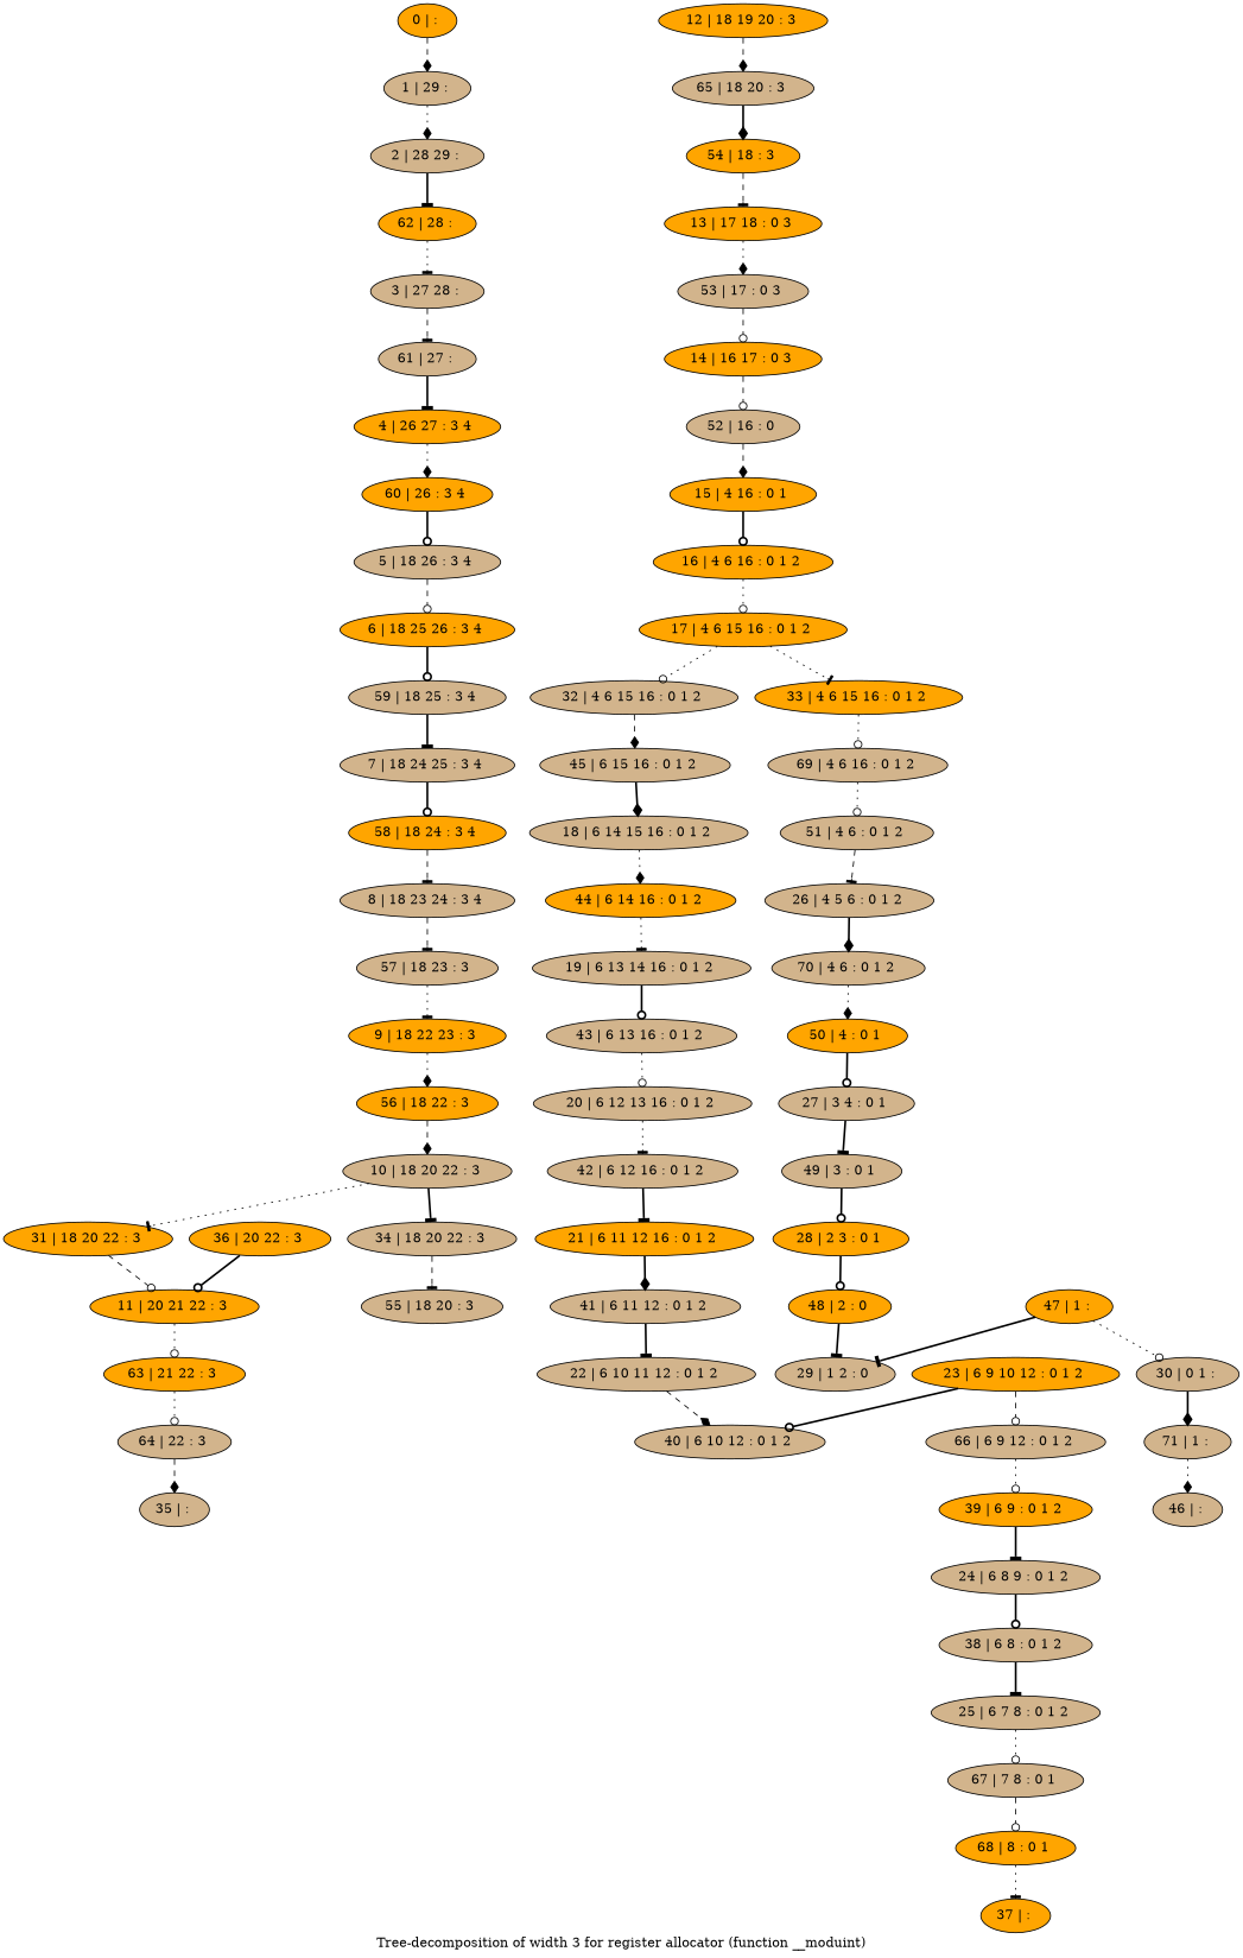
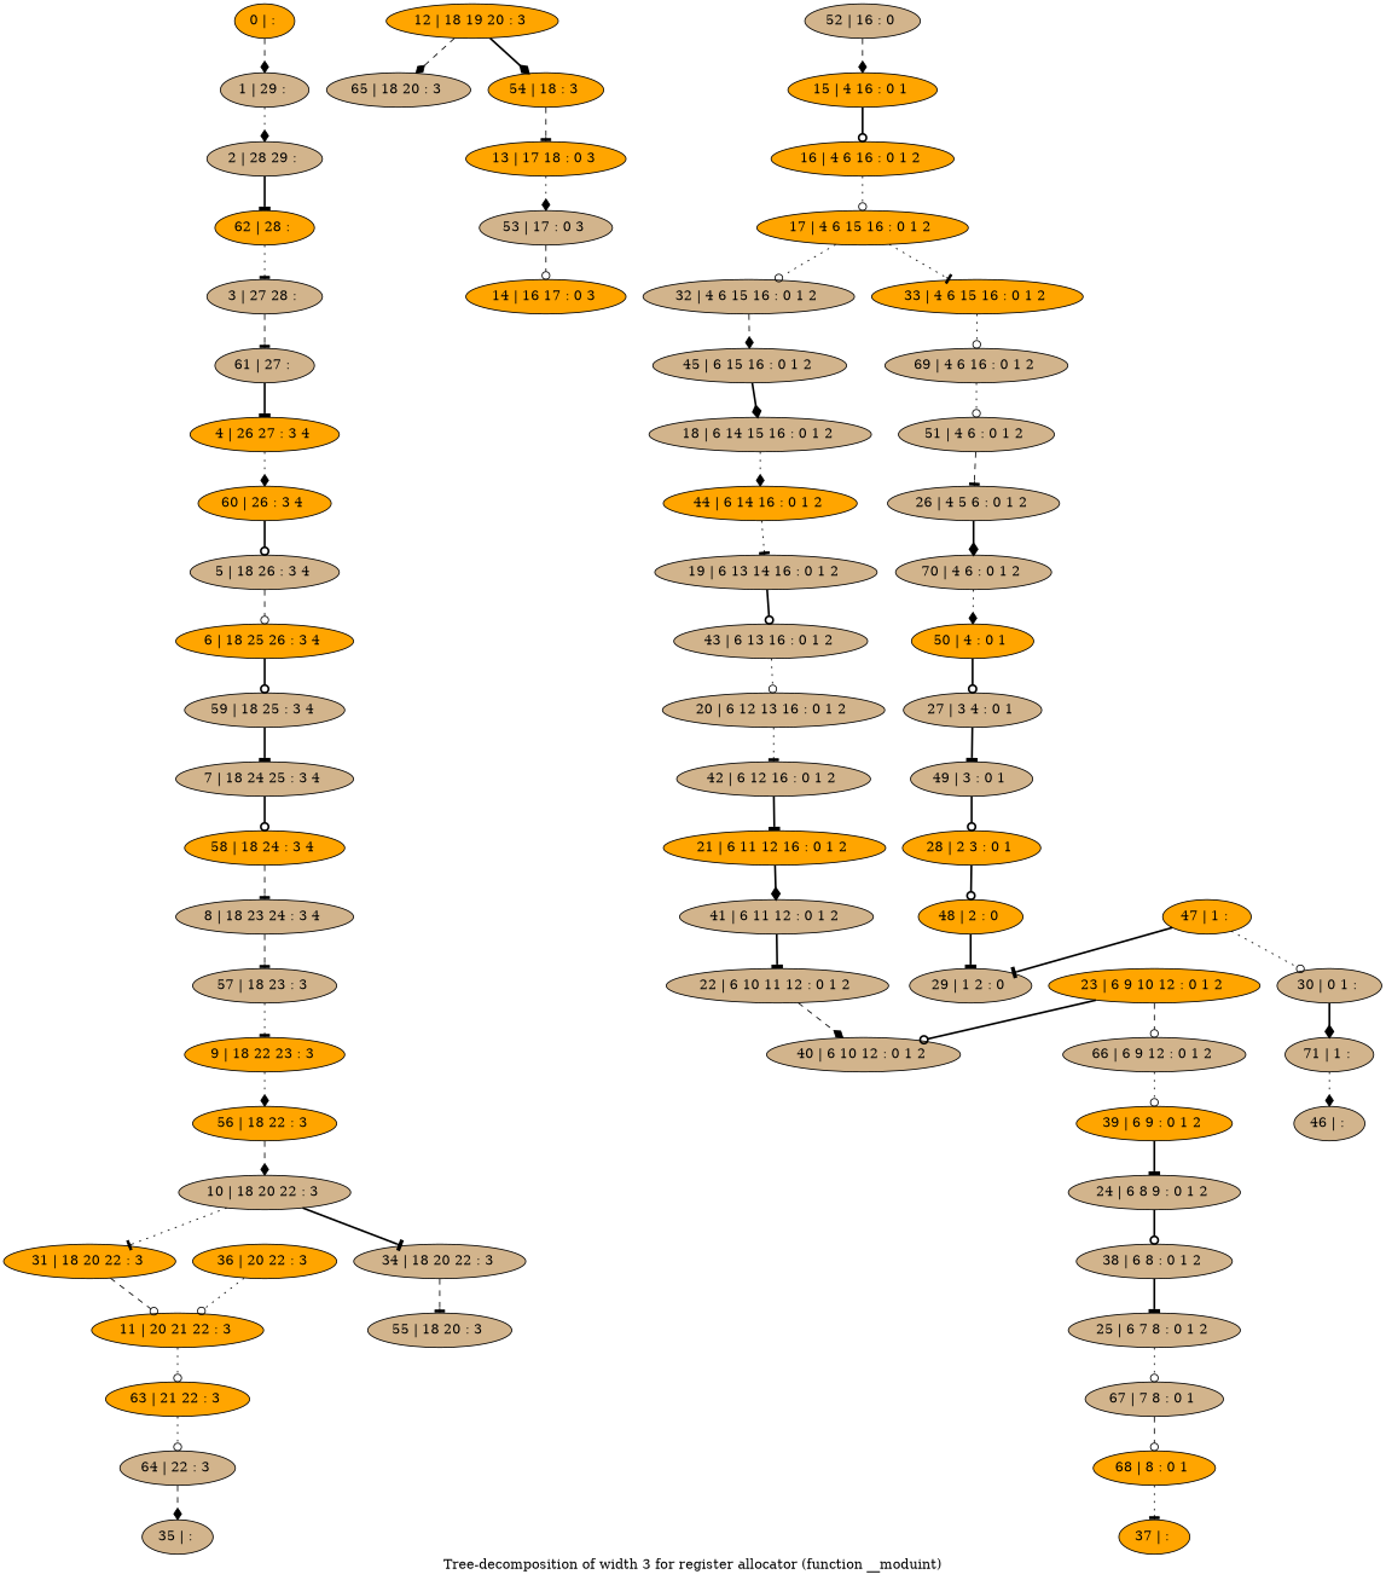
  digraph {
    label="Tree-decomposition of width 3 for register allocator (function __moduint)"
    node [fillcolor=tan style=filled]
    edge [arrowhead=odot style=bold]
    n1 [fillcolor=orange label="0 | : "]
    n2 [label="1 | 29 : "]
    n3 [label="2 | 28 29 : "]
    n4 [fillcolor=orange label="62 | 28 : "]
    n5 [label="3 | 27 28 : "]
    n6 [label="61 | 27 : "]
    n7 [fillcolor=orange label="4 | 26 27 : 3 4 "]
    n8 [fillcolor=orange label="60 | 26 : 3 4 "]
    n9 [label="5 | 18 26 : 3 4 "]
    n10 [fillcolor=orange label="6 | 18 25 26 : 3 4 "]
    n11 [label="59 | 18 25 : 3 4 "]
    n12 [label="7 | 18 24 25 : 3 4 "]
    n13 [fillcolor=orange label="58 | 18 24 : 3 4 "]
    n14 [label="8 | 18 23 24 : 3 4 "]
    n15 [label="57 | 18 23 : 3 "]
    n16 [fillcolor=orange label="9 | 18 22 23 : 3 "]
    n17 [fillcolor=orange label="56 | 18 22 : 3 "]
    n18 [label="10 | 18 20 22 : 3 "]
    n19 [fillcolor=orange label="31 | 18 20 22 : 3 "]
    n20 [label="34 | 18 20 22 : 3 "]
    n21 [fillcolor=orange label="11 | 20 21 22 : 3 "]
    n22 [label="55 | 18 20 : 3 "]
    n23 [fillcolor=orange label="63 | 21 22 : 3 "]
    n24 [label="64 | 22 : 3 "]
    n25 [fillcolor=orange label="12 | 18 19 20 : 3 "]
    n26 [label="65 | 18 20 : 3 "]
    n27 [fillcolor=orange label="54 | 18 : 3 "]
    n28 [fillcolor=orange label="13 | 17 18 : 0 3 "]
    n29 [label="53 | 17 : 0 3 "]
    n30 [fillcolor=orange label="14 | 16 17 : 0 3 "]
    n31 [label="52 | 16 : 0 "]
    n32 [fillcolor=orange label="15 | 4 16 : 0 1 "]
    n33 [fillcolor=orange label="16 | 4 6 16 : 0 1 2 "]
    n34 [fillcolor=orange label="17 | 4 6 15 16 : 0 1 2 "]
    n35 [label="32 | 4 6 15 16 : 0 1 2 "]
    n36 [fillcolor=orange label="33 | 4 6 15 16 : 0 1 2 "]
    n37 [label="45 | 6 15 16 : 0 1 2 "]
    n38 [label="69 | 4 6 16 : 0 1 2 "]
    n39 [label="18 | 6 14 15 16 : 0 1 2 "]
    n40 [fillcolor=orange label="44 | 6 14 16 : 0 1 2 "]
    n41 [label="19 | 6 13 14 16 : 0 1 2 "]
    n42 [label="43 | 6 13 16 : 0 1 2 "]
    n43 [label="20 | 6 12 13 16 : 0 1 2 "]
    n44 [label="42 | 6 12 16 : 0 1 2 "]
    n45 [fillcolor=orange label="21 | 6 11 12 16 : 0 1 2 "]
    n46 [label="41 | 6 11 12 : 0 1 2 "]
    n47 [label="22 | 6 10 11 12 : 0 1 2 "]
    n48 [label="40 | 6 10 12 : 0 1 2 "]
    n49 [fillcolor=orange label="23 | 6 9 10 12 : 0 1 2 "]
    n50 [label="66 | 6 9 12 : 0 1 2 "]
    n51 [fillcolor=orange label="39 | 6 9 : 0 1 2 "]
    n52 [label="24 | 6 8 9 : 0 1 2 "]
    n53 [label="38 | 6 8 : 0 1 2 "]
    n54 [label="25 | 6 7 8 : 0 1 2 "]
    n55 [label="67 | 7 8 : 0 1 "]
    n56 [fillcolor=orange label="68 | 8 : 0 1 "]
    n57 [label="26 | 4 5 6 : 0 1 2 "]
    n58 [label="70 | 4 6 : 0 1 2 "]
    n59 [fillcolor=orange label="50 | 4 : 0 1 "]
    n60 [label="27 | 3 4 : 0 1 "]
    n61 [label="49 | 3 : 0 1 "]
    n62 [fillcolor=orange label="28 | 2 3 : 0 1 "]
    n63 [fillcolor=orange label="48 | 2 : 0 "]
    n64 [label="29 | 1 2 : 0 "]
    n65 [fillcolor=orange label="47 | 1 : "]
    n66 [label="30 | 0 1 : "]
    n67 [label="71 | 1 : "]
    n68 [label="46 | : "]
    n69 [fillcolor=orange label="36 | 20 22 : 3 "]
    n70 [label="51 | 4 6 : 0 1 2 "]
    n71 [label="35 | : "]
    n72 [fillcolor=orange label="37 | : "]
    n1 -> n2 [arrowhead=diamond style=dashed]
    n2 -> n3 [arrowhead=diamond style=dotted]
    n3 -> n4 [arrowhead=tee]
    n4 -> n5 [arrowhead=tee style=dotted]
    n5 -> n6 [arrowhead=tee style=dashed]
    n6 -> n7 [arrowhead=tee]
    n7 -> n8 [arrowhead=diamond style=dotted]
    n8 -> n9
    n9 -> n10 [style=dashed]
    n10 -> n11
    n11 -> n12 [arrowhead=tee]
    n12 -> n13
    n13 -> n14 [arrowhead=tee style=dashed]
    n14 -> n15 [arrowhead=tee style=dashed]
    n15 -> n16 [arrowhead=tee style=dotted]
    n16 -> n17 [arrowhead=diamond style=dotted]
    n17 -> n18 [arrowhead=diamond style=dashed]
    n18 -> n19 [arrowhead=tee style=dotted]
    n18 -> n20 [arrowhead=tee]
    n19 -> n21 [style=dashed]
    n20 -> n22 [arrowhead=tee style=dashed]
    n21 -> n23 [style=dotted]
    n23 -> n24 [style=dotted]
    n24 -> n71 [arrowhead=diamond style=dashed]
    n25 -> n26 [arrowhead=diamond style=dashed]
-   n26 -> n27 [arrowhead=diamond]
+   n25 -> n27 [arrowhead=diamond]
    n27 -> n28 [arrowhead=tee style=dashed]
    n28 -> n29 [arrowhead=diamond style=dotted]
    n29 -> n30 [style=dashed]
-   n30 -> n31 [style=dashed]
    n31 -> n32 [arrowhead=diamond style=dashed]
    n32 -> n33
    n33 -> n34 [style=dotted]
    n34 -> n35 [style=dotted]
    n34 -> n36 [arrowhead=tee style=dotted]
    n35 -> n37 [arrowhead=diamond style=dashed]
    n36 -> n38 [style=dotted]
    n37 -> n39 [arrowhead=diamond]
    n38 -> n70 [style=dotted]
    n39 -> n40 [arrowhead=diamond style=dotted]
    n40 -> n41 [arrowhead=tee style=dotted]
    n41 -> n42
    n42 -> n43 [style=dotted]
    n43 -> n44 [arrowhead=tee style=dotted]
    n44 -> n45 [arrowhead=tee]
    n45 -> n46 [arrowhead=diamond]
    n46 -> n47 [arrowhead=tee]
    n47 -> n48 [arrowhead=diamond style=dashed]
    n49 -> n48
    n49 -> n50 [style=dashed]
    n50 -> n51 [style=dotted]
    n51 -> n52 [arrowhead=tee]
    n52 -> n53
    n53 -> n54 [arrowhead=tee]
    n54 -> n55 [style=dotted]
    n55 -> n56 [style=dashed]
    n56 -> n72 [arrowhead=tee style=dotted]
    n57 -> n58 [arrowhead=diamond]
    n58 -> n59 [arrowhead=diamond style=dotted]
    n59 -> n60
    n60 -> n61 [arrowhead=tee]
    n61 -> n62
    n62 -> n63
    n63 -> n64 [arrowhead=tee]
    n65 -> n64 [arrowhead=tee]
    n65 -> n66 [style=dotted]
    n66 -> n67 [arrowhead=diamond]
    n67 -> n68 [arrowhead=diamond style=dotted]
-   n69 -> n21
+   n69 -> n21 [style=dotted]
    n70 -> n57 [arrowhead=tee style=dashed]
  }
